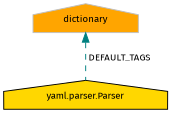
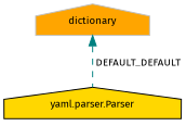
  digraph {
    fontname="Fira Sans"
    node [fontname="Fira Sans" fontsize=10 shape=house style=filled]
    n1 [color=black fillcolor=gold fontcolor=black height=0.2 label="yaml.parser.Parser" width=0.4]
    n2 [color=grey75 fillcolor=orange height=0.2 label=dictionary width=0.4]
-   n2 -> n1 [color=teal dir=back fontname="Fira Sans" fontsize=10 label=" DEFAULT_TAGS" labelfontname=Helvetica labelfontsize=10 style=dashed]
+   n2 -> n1 [color=teal dir=back fontname="Fira Sans" fontsize=10 label=" DEFAULT_DEFAULT" labelfontname=Helvetica labelfontsize=10 style=dashed]
  }
